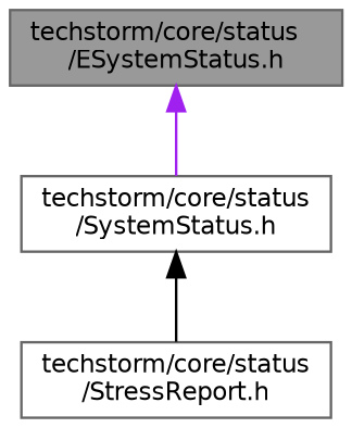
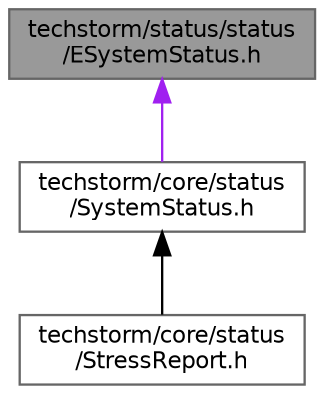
  digraph {
    node [color=grey40 fillcolor=white fontname=Helvetica fontsize=10 shape=box style=filled]
    edge [dir=back fontname=Helvetica fontsize=10 labelfontname=Helvetica labelfontsize=10 style=solid]
-   n1 [color=gray40 fillcolor=grey60 fontcolor=black height=0.2 label="techstorm/core/status\l/ESystemStatus.h" width=0.4]
+   n1 [color=gray40 fillcolor=grey60 fontcolor=black height=0.2 label="techstorm/status/status\l/ESystemStatus.h" width=0.4]
    n2 [height=0.2 label="techstorm/core/status\l/SystemStatus.h" width=0.4]
    n3 [height=0.2 label="techstorm/core/status\l/StressReport.h" width=0.4]
    n1 -> n2 [color=purple]
    n2 -> n3 [color=black]
  }
